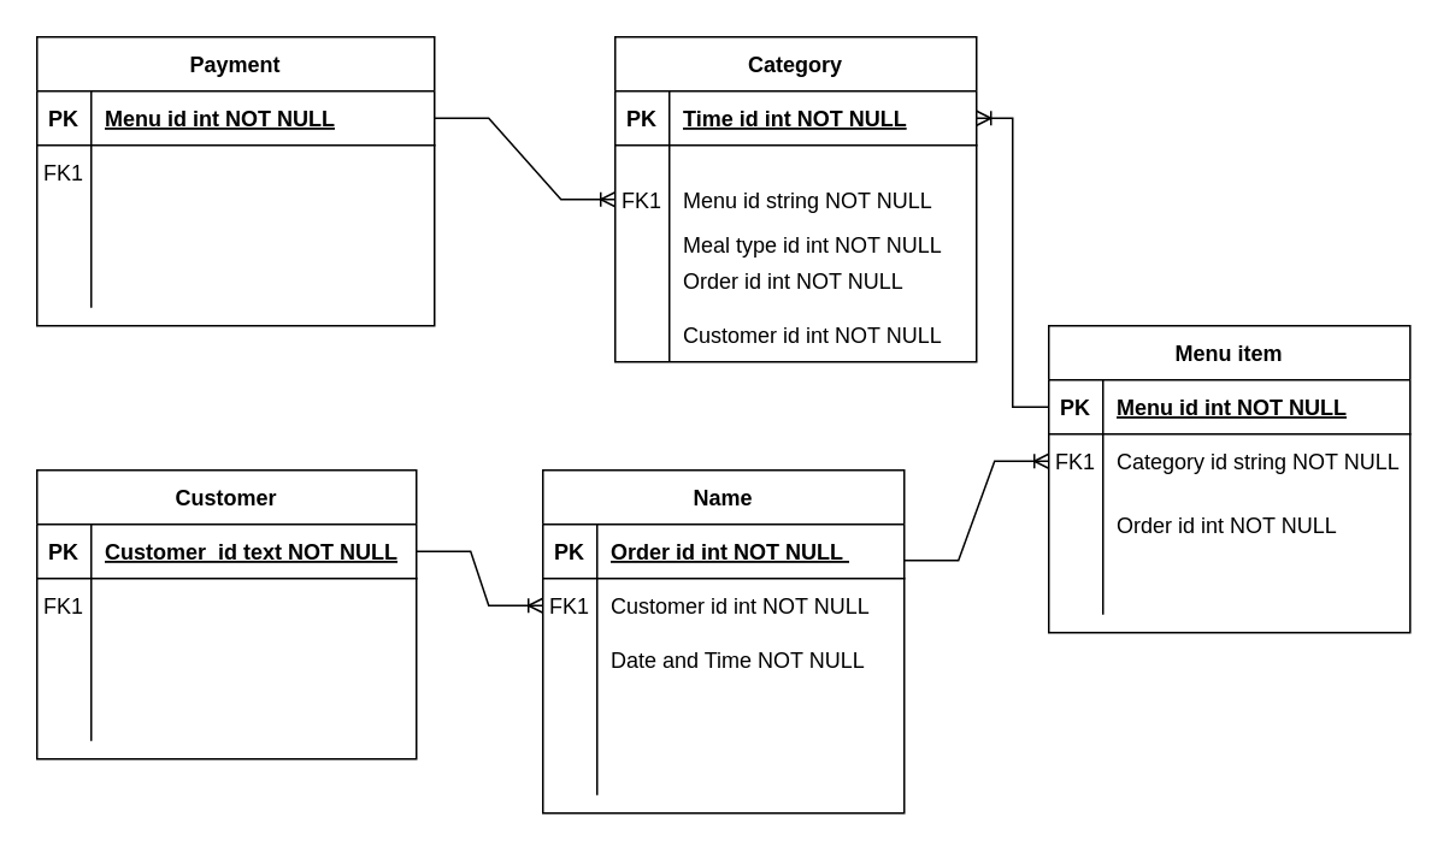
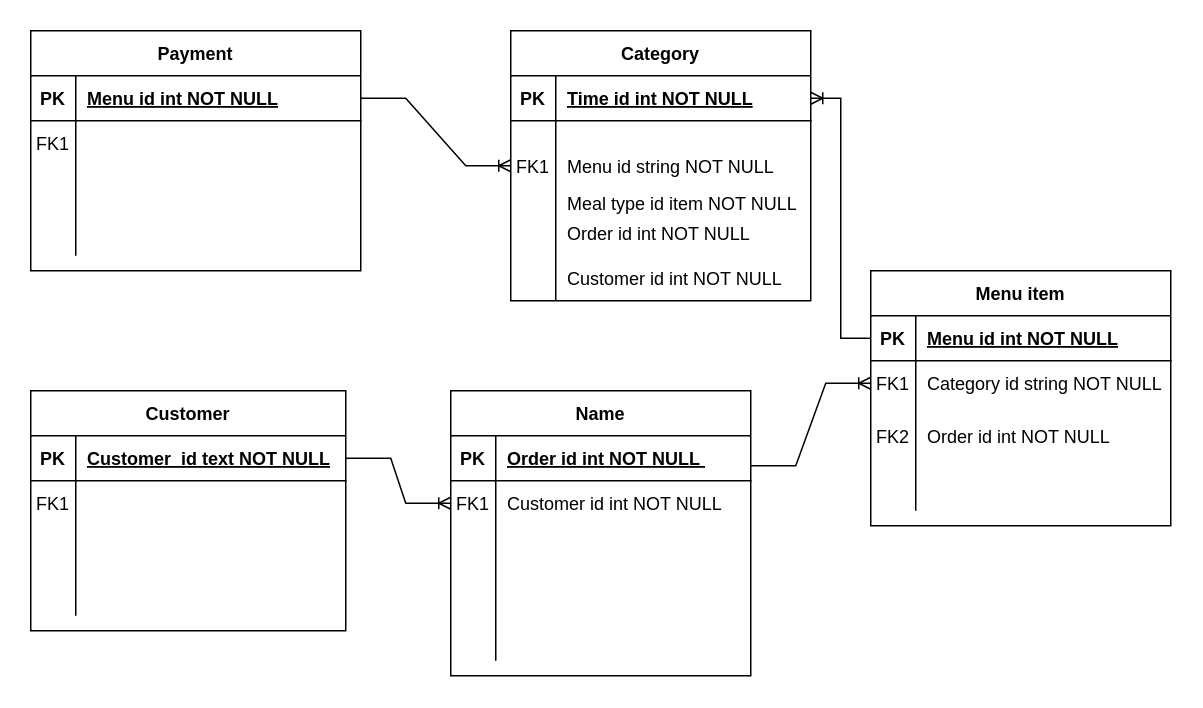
  <mxCell id="0" />
  <mxCell id="1" parent="0" />
  <mxCell id="2" value="Payment" style="shape=table;startSize=30;container=1;collapsible=1;childLayout=tableLayout;fixedRows=1;rowLines=0;fontStyle=1;align=center;resizeLast=1;" parent="1" vertex="1"><mxGeometry x="20" y="20" width="220" height="160" as="geometry" /></mxCell>
  <mxCell id="3" value="" style="shape=partialRectangle;collapsible=0;dropTarget=0;pointerEvents=0;fillColor=none;top=0;left=0;bottom=1;right=0;points=[[0,0.5],[1,0.5]];portConstraint=eastwest;" parent="2" vertex="1"><mxGeometry y="30" width="220" height="30" as="geometry" /></mxCell>
  <mxCell id="4" value="PK" style="shape=partialRectangle;connectable=0;fillColor=none;top=0;left=0;bottom=0;right=0;fontStyle=1;overflow=hidden;" parent="3" vertex="1"><mxGeometry width="30" height="30" as="geometry"><mxRectangle width="30" height="30" as="alternateBounds" /></mxGeometry></mxCell>
  <mxCell id="5" value="Menu id int NOT NULL" style="shape=partialRectangle;connectable=0;fillColor=none;top=0;left=0;bottom=0;right=0;align=left;spacingLeft=6;fontStyle=5;overflow=hidden;" parent="3" vertex="1"><mxGeometry x="30" width="190" height="30" as="geometry"><mxRectangle width="190" height="30" as="alternateBounds" /></mxGeometry></mxCell>
  <mxCell id="6" value="" style="shape=partialRectangle;collapsible=0;dropTarget=0;pointerEvents=0;fillColor=none;top=0;left=0;bottom=0;right=0;points=[[0,0.5],[1,0.5]];portConstraint=eastwest;" parent="2" vertex="1"><mxGeometry y="60" width="220" height="30" as="geometry" /></mxCell>
  <mxCell id="7" value="FK1" style="shape=partialRectangle;connectable=0;fillColor=none;top=0;left=0;bottom=0;right=0;editable=1;overflow=hidden;" parent="6" vertex="1"><mxGeometry width="30" height="30" as="geometry"><mxRectangle width="30" height="30" as="alternateBounds" /></mxGeometry></mxCell>
  <mxCell id="8" value="" style="shape=partialRectangle;collapsible=0;dropTarget=0;pointerEvents=0;fillColor=none;top=0;left=0;bottom=0;right=0;points=[[0,0.5],[1,0.5]];portConstraint=eastwest;" parent="2" vertex="1"><mxGeometry y="90" width="220" height="30" as="geometry" /></mxCell>
  <mxCell id="9" value="" style="shape=partialRectangle;connectable=0;fillColor=none;top=0;left=0;bottom=0;right=0;editable=1;overflow=hidden;" parent="8" vertex="1"><mxGeometry width="30" height="30" as="geometry"><mxRectangle width="30" height="30" as="alternateBounds" /></mxGeometry></mxCell>
  <mxCell id="10" value="" style="shape=partialRectangle;connectable=0;fillColor=none;top=0;left=0;bottom=0;right=0;align=left;spacingLeft=6;overflow=hidden;" parent="8" vertex="1"><mxGeometry x="30" width="190" height="30" as="geometry"><mxRectangle width="190" height="30" as="alternateBounds" /></mxGeometry></mxCell>
  <mxCell id="11" value="" style="shape=partialRectangle;collapsible=0;dropTarget=0;pointerEvents=0;fillColor=none;top=0;left=0;bottom=0;right=0;points=[[0,0.5],[1,0.5]];portConstraint=eastwest;" parent="2" vertex="1"><mxGeometry y="120" width="220" height="30" as="geometry" /></mxCell>
  <mxCell id="12" value="" style="shape=partialRectangle;connectable=0;fillColor=none;top=0;left=0;bottom=0;right=0;editable=1;overflow=hidden;" parent="11" vertex="1"><mxGeometry width="30" height="30" as="geometry"><mxRectangle width="30" height="30" as="alternateBounds" /></mxGeometry></mxCell>
  <mxCell id="13" value="" style="shape=partialRectangle;connectable=0;fillColor=none;top=0;left=0;bottom=0;right=0;align=left;spacingLeft=6;overflow=hidden;" parent="11" vertex="1"><mxGeometry x="30" width="190" height="30" as="geometry"><mxRectangle width="190" height="30" as="alternateBounds" /></mxGeometry></mxCell>
  <mxCell id="14" value="Name" style="shape=table;startSize=30;container=1;collapsible=1;childLayout=tableLayout;fixedRows=1;rowLines=0;fontStyle=1;align=center;resizeLast=1;" parent="1" vertex="1"><mxGeometry x="300" y="260" width="200" height="190" as="geometry" /></mxCell>
  <mxCell id="15" value="" style="shape=partialRectangle;collapsible=0;dropTarget=0;pointerEvents=0;fillColor=none;top=0;left=0;bottom=1;right=0;points=[[0,0.5],[1,0.5]];portConstraint=eastwest;" parent="14" vertex="1"><mxGeometry y="30" width="200" height="30" as="geometry" /></mxCell>
  <mxCell id="16" value="PK" style="shape=partialRectangle;connectable=0;fillColor=none;top=0;left=0;bottom=0;right=0;fontStyle=1;overflow=hidden;" parent="15" vertex="1"><mxGeometry width="30" height="30" as="geometry"><mxRectangle width="30" height="30" as="alternateBounds" /></mxGeometry></mxCell>
  <mxCell id="17" value="Order id int NOT NULL " style="shape=partialRectangle;connectable=0;fillColor=none;top=0;left=0;bottom=0;right=0;align=left;spacingLeft=6;fontStyle=5;overflow=hidden;" parent="15" vertex="1"><mxGeometry x="30" width="170" height="30" as="geometry"><mxRectangle width="170" height="30" as="alternateBounds" /></mxGeometry></mxCell>
  <mxCell id="18" value="" style="shape=partialRectangle;collapsible=0;dropTarget=0;pointerEvents=0;fillColor=none;top=0;left=0;bottom=0;right=0;points=[[0,0.5],[1,0.5]];portConstraint=eastwest;" vertex="1" parent="14"><mxGeometry y="60" width="200" height="30" as="geometry" /></mxCell>
  <mxCell id="19" value="FK1" style="shape=partialRectangle;connectable=0;fillColor=none;top=0;left=0;bottom=0;right=0;editable=1;overflow=hidden;" vertex="1" parent="18"><mxGeometry width="30" height="30" as="geometry"><mxRectangle width="30" height="30" as="alternateBounds" /></mxGeometry></mxCell>
  <mxCell id="20" value="Customer id int NOT NULL" style="shape=partialRectangle;connectable=0;fillColor=none;top=0;left=0;bottom=0;right=0;align=left;spacingLeft=6;overflow=hidden;" vertex="1" parent="18"><mxGeometry x="30" width="170" height="30" as="geometry"><mxRectangle width="170" height="30" as="alternateBounds" /></mxGeometry></mxCell>
  <mxCell id="21" value="" style="shape=partialRectangle;collapsible=0;dropTarget=0;pointerEvents=0;fillColor=none;top=0;left=0;bottom=0;right=0;points=[[0,0.5],[1,0.5]];portConstraint=eastwest;" parent="14" vertex="1"><mxGeometry y="90" width="200" height="30" as="geometry" /></mxCell>
  <mxCell id="22" value="" style="shape=partialRectangle;connectable=0;fillColor=none;top=0;left=0;bottom=0;right=0;editable=1;overflow=hidden;" parent="21" vertex="1"><mxGeometry width="30" height="30" as="geometry"><mxRectangle width="30" height="30" as="alternateBounds" /></mxGeometry></mxCell>
- <mxCell id="23" value="Date and Time NOT NULL" style="shape=partialRectangle;connectable=0;fillColor=none;top=0;left=0;bottom=0;right=0;align=left;spacingLeft=6;overflow=hidden;" parent="21" vertex="1"><mxGeometry x="30" width="170" height="30" as="geometry"><mxRectangle width="170" height="30" as="alternateBounds" /></mxGeometry></mxCell>
  <mxCell id="24" value="" style="shape=partialRectangle;collapsible=0;dropTarget=0;pointerEvents=0;fillColor=none;top=0;left=0;bottom=0;right=0;points=[[0,0.5],[1,0.5]];portConstraint=eastwest;" parent="14" vertex="1"><mxGeometry y="120" width="200" height="30" as="geometry" /></mxCell>
  <mxCell id="25" value="" style="shape=partialRectangle;connectable=0;fillColor=none;top=0;left=0;bottom=0;right=0;editable=1;overflow=hidden;" parent="24" vertex="1"><mxGeometry width="30" height="30" as="geometry"><mxRectangle width="30" height="30" as="alternateBounds" /></mxGeometry></mxCell>
  <mxCell id="26" value="" style="shape=partialRectangle;connectable=0;fillColor=none;top=0;left=0;bottom=0;right=0;align=left;spacingLeft=6;overflow=hidden;" parent="24" vertex="1"><mxGeometry x="30" width="170" height="30" as="geometry"><mxRectangle width="170" height="30" as="alternateBounds" /></mxGeometry></mxCell>
  <mxCell id="27" value="" style="shape=partialRectangle;collapsible=0;dropTarget=0;pointerEvents=0;fillColor=none;top=0;left=0;bottom=0;right=0;points=[[0,0.5],[1,0.5]];portConstraint=eastwest;" parent="14" vertex="1"><mxGeometry y="150" width="200" height="30" as="geometry" /></mxCell>
  <mxCell id="28" value="" style="shape=partialRectangle;connectable=0;fillColor=none;top=0;left=0;bottom=0;right=0;editable=1;overflow=hidden;" parent="27" vertex="1"><mxGeometry width="30" height="30" as="geometry"><mxRectangle width="30" height="30" as="alternateBounds" /></mxGeometry></mxCell>
  <mxCell id="29" value="" style="shape=partialRectangle;connectable=0;fillColor=none;top=0;left=0;bottom=0;right=0;align=left;spacingLeft=6;overflow=hidden;" parent="27" vertex="1"><mxGeometry x="30" width="170" height="30" as="geometry"><mxRectangle width="170" height="30" as="alternateBounds" /></mxGeometry></mxCell>
  <mxCell id="30" value="Category" style="shape=table;startSize=30;container=1;collapsible=1;childLayout=tableLayout;fixedRows=1;rowLines=0;fontStyle=1;align=center;resizeLast=1;" vertex="1" parent="1"><mxGeometry x="340" y="20" width="200" height="180" as="geometry" /></mxCell>
  <mxCell id="31" value="" style="shape=partialRectangle;collapsible=0;dropTarget=0;pointerEvents=0;fillColor=none;top=0;left=0;bottom=1;right=0;points=[[0,0.5],[1,0.5]];portConstraint=eastwest;" vertex="1" parent="30"><mxGeometry y="30" width="200" height="30" as="geometry" /></mxCell>
  <mxCell id="32" value="PK" style="shape=partialRectangle;connectable=0;fillColor=none;top=0;left=0;bottom=0;right=0;fontStyle=1;overflow=hidden;" vertex="1" parent="31"><mxGeometry width="30" height="30" as="geometry"><mxRectangle width="30" height="30" as="alternateBounds" /></mxGeometry></mxCell>
  <mxCell id="33" value="Time id int NOT NULL" style="shape=partialRectangle;connectable=0;fillColor=none;top=0;left=0;bottom=0;right=0;align=left;spacingLeft=6;fontStyle=5;overflow=hidden;" vertex="1" parent="31"><mxGeometry x="30" width="170" height="30" as="geometry"><mxRectangle width="170" height="30" as="alternateBounds" /></mxGeometry></mxCell>
  <mxCell id="34" value="" style="shape=partialRectangle;collapsible=0;dropTarget=0;pointerEvents=0;fillColor=none;top=0;left=0;bottom=0;right=0;points=[[0,0.5],[1,0.5]];portConstraint=eastwest;" vertex="1" parent="30"><mxGeometry y="60" width="200" height="60" as="geometry" /></mxCell>
  <mxCell id="35" value="FK1" style="shape=partialRectangle;connectable=0;fillColor=none;top=0;left=0;bottom=0;right=0;editable=1;overflow=hidden;" vertex="1" parent="34"><mxGeometry width="30" height="60" as="geometry"><mxRectangle width="30" height="60" as="alternateBounds" /></mxGeometry></mxCell>
  <mxCell id="36" value="Menu id string NOT NULL" style="shape=partialRectangle;connectable=0;fillColor=none;top=0;left=0;bottom=0;right=0;align=left;spacingLeft=6;overflow=hidden;" vertex="1" parent="34"><mxGeometry x="30" width="170" height="60" as="geometry"><mxRectangle width="170" height="60" as="alternateBounds" /></mxGeometry></mxCell>
  <mxCell id="37" value="" style="shape=partialRectangle;collapsible=0;dropTarget=0;pointerEvents=0;fillColor=none;top=0;left=0;bottom=0;right=0;points=[[0,0.5],[1,0.5]];portConstraint=eastwest;" vertex="1" parent="30"><mxGeometry y="120" width="200" height="30" as="geometry" /></mxCell>
  <mxCell id="38" value="" style="shape=partialRectangle;connectable=0;fillColor=none;top=0;left=0;bottom=0;right=0;editable=1;overflow=hidden;" vertex="1" parent="37"><mxGeometry width="30" height="30" as="geometry"><mxRectangle width="30" height="30" as="alternateBounds" /></mxGeometry></mxCell>
  <mxCell id="39" value="Order id int NOT NULL" style="shape=partialRectangle;connectable=0;fillColor=none;top=0;left=0;bottom=0;right=0;align=left;spacingLeft=6;overflow=hidden;" vertex="1" parent="37"><mxGeometry x="30" width="170" height="30" as="geometry"><mxRectangle width="170" height="30" as="alternateBounds" /></mxGeometry></mxCell>
  <mxCell id="40" value="" style="shape=partialRectangle;collapsible=0;dropTarget=0;pointerEvents=0;fillColor=none;top=0;left=0;bottom=0;right=0;points=[[0,0.5],[1,0.5]];portConstraint=eastwest;" vertex="1" parent="30"><mxGeometry y="150" width="200" height="30" as="geometry" /></mxCell>
  <mxCell id="41" value="" style="shape=partialRectangle;connectable=0;fillColor=none;top=0;left=0;bottom=0;right=0;editable=1;overflow=hidden;" vertex="1" parent="40"><mxGeometry width="30" height="30" as="geometry"><mxRectangle width="30" height="30" as="alternateBounds" /></mxGeometry></mxCell>
  <mxCell id="42" value="Customer id int NOT NULL" style="shape=partialRectangle;connectable=0;fillColor=none;top=0;left=0;bottom=0;right=0;align=left;spacingLeft=6;overflow=hidden;" vertex="1" parent="40"><mxGeometry x="30" width="170" height="30" as="geometry"><mxRectangle width="170" height="30" as="alternateBounds" /></mxGeometry></mxCell>
  <mxCell id="43" value="Customer" style="shape=table;startSize=30;container=1;collapsible=1;childLayout=tableLayout;fixedRows=1;rowLines=0;fontStyle=1;align=center;resizeLast=1;" vertex="1" parent="1"><mxGeometry x="20" y="260" width="210" height="160" as="geometry" /></mxCell>
  <mxCell id="44" value="" style="shape=partialRectangle;collapsible=0;dropTarget=0;pointerEvents=0;fillColor=none;top=0;left=0;bottom=1;right=0;points=[[0,0.5],[1,0.5]];portConstraint=eastwest;" vertex="1" parent="43"><mxGeometry y="30" width="210" height="30" as="geometry" /></mxCell>
  <mxCell id="45" value="PK" style="shape=partialRectangle;connectable=0;fillColor=none;top=0;left=0;bottom=0;right=0;fontStyle=1;overflow=hidden;" vertex="1" parent="44"><mxGeometry width="30" height="30" as="geometry"><mxRectangle width="30" height="30" as="alternateBounds" /></mxGeometry></mxCell>
  <mxCell id="46" value="Customer_id text NOT NULL" style="shape=partialRectangle;connectable=0;fillColor=none;top=0;left=0;bottom=0;right=0;align=left;spacingLeft=6;fontStyle=5;overflow=hidden;" vertex="1" parent="44"><mxGeometry x="30" width="180" height="30" as="geometry"><mxRectangle width="180" height="30" as="alternateBounds" /></mxGeometry></mxCell>
  <mxCell id="47" value="" style="shape=partialRectangle;collapsible=0;dropTarget=0;pointerEvents=0;fillColor=none;top=0;left=0;bottom=0;right=0;points=[[0,0.5],[1,0.5]];portConstraint=eastwest;" vertex="1" parent="43"><mxGeometry y="60" width="210" height="30" as="geometry" /></mxCell>
  <mxCell id="48" value="FK1" style="shape=partialRectangle;connectable=0;fillColor=none;top=0;left=0;bottom=0;right=0;editable=1;overflow=hidden;" vertex="1" parent="47"><mxGeometry width="30" height="30" as="geometry"><mxRectangle width="30" height="30" as="alternateBounds" /></mxGeometry></mxCell>
  <mxCell id="49" value="" style="shape=partialRectangle;collapsible=0;dropTarget=0;pointerEvents=0;fillColor=none;top=0;left=0;bottom=0;right=0;points=[[0,0.5],[1,0.5]];portConstraint=eastwest;" vertex="1" parent="43"><mxGeometry y="90" width="210" height="30" as="geometry" /></mxCell>
  <mxCell id="50" value="" style="shape=partialRectangle;connectable=0;fillColor=none;top=0;left=0;bottom=0;right=0;editable=1;overflow=hidden;" vertex="1" parent="49"><mxGeometry width="30" height="30" as="geometry"><mxRectangle width="30" height="30" as="alternateBounds" /></mxGeometry></mxCell>
  <mxCell id="51" value="" style="shape=partialRectangle;collapsible=0;dropTarget=0;pointerEvents=0;fillColor=none;top=0;left=0;bottom=0;right=0;points=[[0,0.5],[1,0.5]];portConstraint=eastwest;" vertex="1" parent="43"><mxGeometry y="120" width="210" height="30" as="geometry" /></mxCell>
  <mxCell id="52" value="" style="shape=partialRectangle;connectable=0;fillColor=none;top=0;left=0;bottom=0;right=0;editable=1;overflow=hidden;" vertex="1" parent="51"><mxGeometry width="30" height="30" as="geometry"><mxRectangle width="30" height="30" as="alternateBounds" /></mxGeometry></mxCell>
  <mxCell id="53" value="" style="shape=partialRectangle;connectable=0;fillColor=none;top=0;left=0;bottom=0;right=0;align=left;spacingLeft=6;overflow=hidden;" vertex="1" parent="51"><mxGeometry x="30" width="180" height="30" as="geometry"><mxRectangle width="180" height="30" as="alternateBounds" /></mxGeometry></mxCell>
- <mxCell id="54" value="Meal type id int NOT NULL" style="shape=partialRectangle;connectable=0;fillColor=none;top=0;left=0;bottom=0;right=0;align=left;spacingLeft=6;overflow=hidden;" vertex="1" parent="1"><mxGeometry x="370" y="120" width="210" height="30" as="geometry"><mxRectangle width="210" height="30" as="alternateBounds" /></mxGeometry></mxCell>
+ <mxCell id="54" value="Meal type id item NOT NULL" style="shape=partialRectangle;connectable=0;fillColor=none;top=0;left=0;bottom=0;right=0;align=left;spacingLeft=6;overflow=hidden;" vertex="1" parent="1"><mxGeometry x="370" y="120" width="210" height="30" as="geometry"><mxRectangle width="210" height="30" as="alternateBounds" /></mxGeometry></mxCell>
  <mxCell id="55" value="Menu item" style="shape=table;startSize=30;container=1;collapsible=1;childLayout=tableLayout;fixedRows=1;rowLines=0;fontStyle=1;align=center;resizeLast=1;" vertex="1" parent="1"><mxGeometry x="580" y="180" width="200" height="170" as="geometry" /></mxCell>
  <mxCell id="56" value="" style="shape=partialRectangle;collapsible=0;dropTarget=0;pointerEvents=0;fillColor=none;top=0;left=0;bottom=1;right=0;points=[[0,0.5],[1,0.5]];portConstraint=eastwest;" vertex="1" parent="55"><mxGeometry y="30" width="200" height="30" as="geometry" /></mxCell>
  <mxCell id="57" value="PK" style="shape=partialRectangle;connectable=0;fillColor=none;top=0;left=0;bottom=0;right=0;fontStyle=1;overflow=hidden;" vertex="1" parent="56"><mxGeometry width="30" height="30" as="geometry"><mxRectangle width="30" height="30" as="alternateBounds" /></mxGeometry></mxCell>
  <mxCell id="58" value="Menu id int NOT NULL" style="shape=partialRectangle;connectable=0;fillColor=none;top=0;left=0;bottom=0;right=0;align=left;spacingLeft=6;fontStyle=5;overflow=hidden;" vertex="1" parent="56"><mxGeometry x="30" width="170" height="30" as="geometry"><mxRectangle width="170" height="30" as="alternateBounds" /></mxGeometry></mxCell>
  <mxCell id="59" value="" style="shape=partialRectangle;collapsible=0;dropTarget=0;pointerEvents=0;fillColor=none;top=0;left=0;bottom=0;right=0;points=[[0,0.5],[1,0.5]];portConstraint=eastwest;" vertex="1" parent="55"><mxGeometry y="60" width="200" height="30" as="geometry" /></mxCell>
  <mxCell id="60" value="FK1" style="shape=partialRectangle;connectable=0;fillColor=none;top=0;left=0;bottom=0;right=0;editable=1;overflow=hidden;" vertex="1" parent="59"><mxGeometry width="30" height="30" as="geometry"><mxRectangle width="30" height="30" as="alternateBounds" /></mxGeometry></mxCell>
  <mxCell id="61" value="Category id string NOT NULL" style="shape=partialRectangle;connectable=0;fillColor=none;top=0;left=0;bottom=0;right=0;align=left;spacingLeft=6;overflow=hidden;" vertex="1" parent="59"><mxGeometry x="30" width="170" height="30" as="geometry"><mxRectangle width="170" height="30" as="alternateBounds" /></mxGeometry></mxCell>
  <mxCell id="62" value="" style="shape=partialRectangle;collapsible=0;dropTarget=0;pointerEvents=0;fillColor=none;top=0;left=0;bottom=0;right=0;points=[[0,0.5],[1,0.5]];portConstraint=eastwest;" vertex="1" parent="55"><mxGeometry y="90" width="200" height="40" as="geometry" /></mxCell>
+ <mxCell id="63" value="FK2" style="shape=partialRectangle;connectable=0;fillColor=none;top=0;left=0;bottom=0;right=0;editable=1;overflow=hidden;" vertex="1" parent="62"><mxGeometry width="30" height="40" as="geometry"><mxRectangle width="30" height="40" as="alternateBounds" /></mxGeometry></mxCell>
  <mxCell id="64" value="Order id int NOT NULL" style="shape=partialRectangle;connectable=0;fillColor=none;top=0;left=0;bottom=0;right=0;align=left;spacingLeft=6;overflow=hidden;" vertex="1" parent="62"><mxGeometry x="30" width="170" height="40" as="geometry"><mxRectangle width="170" height="40" as="alternateBounds" /></mxGeometry></mxCell>
  <mxCell id="65" value="" style="shape=partialRectangle;collapsible=0;dropTarget=0;pointerEvents=0;fillColor=none;top=0;left=0;bottom=0;right=0;points=[[0,0.5],[1,0.5]];portConstraint=eastwest;" vertex="1" parent="55"><mxGeometry y="130" width="200" height="30" as="geometry" /></mxCell>
  <mxCell id="66" value="" style="shape=partialRectangle;connectable=0;fillColor=none;top=0;left=0;bottom=0;right=0;editable=1;overflow=hidden;" vertex="1" parent="65"><mxGeometry width="30" height="30" as="geometry"><mxRectangle width="30" height="30" as="alternateBounds" /></mxGeometry></mxCell>
  <mxCell id="67" value="" style="shape=partialRectangle;connectable=0;fillColor=none;top=0;left=0;bottom=0;right=0;align=left;spacingLeft=6;overflow=hidden;" vertex="1" parent="65"><mxGeometry x="30" width="170" height="30" as="geometry"><mxRectangle width="170" height="30" as="alternateBounds" /></mxGeometry></mxCell>
  <mxCell id="68" value="" style="edgeStyle=entityRelationEdgeStyle;fontSize=12;html=1;endArrow=ERoneToMany;rounded=0;entryX=0;entryY=0.5;entryDx=0;entryDy=0;" edge="1" parent="1" target="34"><mxGeometry width="100" height="100" relative="1" as="geometry"><mxPoint x="240" y="65" as="sourcePoint" /><mxPoint x="350" y="135" as="targetPoint" /></mxGeometry></mxCell>
  <mxCell id="69" value="" style="edgeStyle=entityRelationEdgeStyle;fontSize=12;html=1;endArrow=ERoneToMany;rounded=0;entryX=0;entryY=0.5;entryDx=0;entryDy=0;" edge="1" parent="1" target="18"><mxGeometry width="100" height="100" relative="1" as="geometry"><mxPoint x="230" y="305" as="sourcePoint" /><mxPoint x="330" y="350" as="targetPoint" /></mxGeometry></mxCell>
  <mxCell id="70" value="" style="edgeStyle=entityRelationEdgeStyle;fontSize=12;html=1;endArrow=ERoneToMany;rounded=0;entryX=0;entryY=0.5;entryDx=0;entryDy=0;" edge="1" parent="1" target="59"><mxGeometry width="100" height="100" relative="1" as="geometry"><mxPoint x="500" y="310" as="sourcePoint" /><mxPoint x="580" y="260" as="targetPoint" /></mxGeometry></mxCell>
  <mxCell id="71" value="" style="edgeStyle=elbowEdgeStyle;fontSize=12;html=1;endArrow=ERoneToMany;rounded=0;exitX=0;exitY=0.5;exitDx=0;exitDy=0;" edge="1" parent="1" source="56"><mxGeometry width="100" height="100" relative="1" as="geometry"><mxPoint x="590" y="155" as="sourcePoint" /><mxPoint x="540" y="65" as="targetPoint" /><Array as="points" /></mxGeometry></mxCell>
